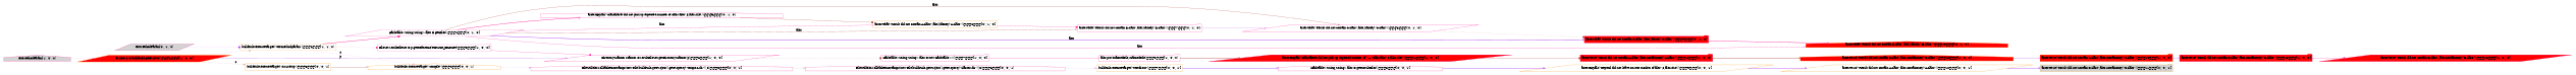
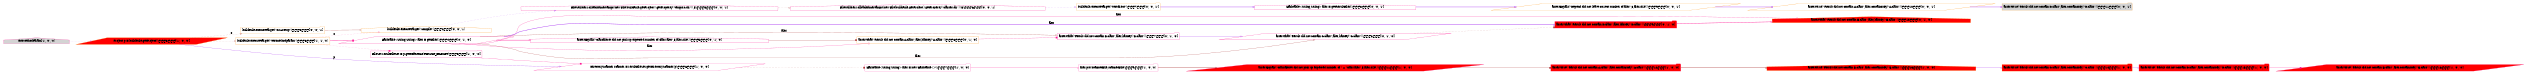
  digraph {
    rankdir=LR
    node [color=deeppink fillcolor=white shape=folder style=filled]
    edge [arrowhead=odot color=purple style=solid]
    n1 [label="files.put(scannedFile,scannedFile)@@@9@@@['1', '0', '0']"]
    n2 [fillcolor=red label="assertEquals(\"Classfileset did not pick up expected number of \" + \"class files\",5,files.size())@@@11@@@['1', '0', '0']" shape=parallelogram]
    n3 [fillcolor=red label="assertTrue(\"Result did not contain A.class\",files.containsKey(\"A.class\"))@@@12@@@['1', '0', '0']"]
    n4 [color=darkorange fillcolor=lightgray label="assertTrue(\"Result did not contain D.class\",files.containsKey(\"D.class\"))@@@11@@@['0', '0', '1']"]
    n5 [color=darkorange label="assertThat(\"Result did not contain A.class\",files,hasKey(\"A.class\"))@@@6@@@['0', '1', '0']"]
    n6 [label="assertThat(\"Result did not contain B.class\",files,hasKey(\"B.class\"))@@@7@@@['0', '1', '0']"]
    n7 [label="assertThat(\"Result did not contain C.class\",files,hasKey(\"C.class\"))@@@8@@@['0', '1', '0']" shape=parallelogram]
    n8 [label="FileUtilities.rollbackTimestamps(new File(buildRule.getProject().getProperty(\"classes.dir\")),5)@@@6@@@['0', '0', '1']" shape=house]
    n9 [color=darkorange label="buildRule.executeTarget(\"testdirect\")@@@7@@@['0', '0', '1']"]
    n10 [label="Hashtable<String,String> files = getResultFiles()@@@8@@@['0', '0', '1']" shape=house]
    n11 [color=darkorange label="buildRule.executeTarget(\"testmethodparam\")@@@3@@@['1', '1', '0']"]
    n12 [color=darkorange label="buildRule.executeTarget(\"compile\")@@@4@@@['0', '0', '1']" shape=house]
    n13 [label="Hashtable<String,String> files = getFiles()@@@4@@@['0', '1', '0']" shape=parallelogram]
    n14 [label="FileSet resultFileSet = p.getReference(RESULT_FILESET)@@@5@@@['1', '0', '0']"]
    n15 [label="FileUtilities.rollbackTimestamps(new File(buildRule.getProject().getProperty(\"tempsrc.dir\")),5)@@@5@@@['0', '0', '1']" shape=house]
    n16 [color=darkorange fillcolor=red label="assertThat(\"Result did not contain E.class\",files,hasKey(\"E.class\"))@@@10@@@['0', '1', '0']" shape=house]
    n17 [label="assertEquals(\"Classfileset did not pick up expected number of class files\",5,files.size())@@@5@@@['0', '1', '0']" shape=house]
    n18 [fillcolor=red label="assertThat(\"Result did not contain D.class\",files,hasKey(\"D.class\"))@@@9@@@['0', '1', '0']"]
    n19 [label="DirectoryScanner scanner = resultFileSet.getDirectoryScanner(p)@@@6@@@['1', '0', '0']" shape=parallelogram]
    n20 [label="Hashtable<String,String> files = new Hashtable<>()@@@7@@@['1', '0', '0']"]
    n21 [color=darkorange label="buildRule.executeTarget(\"src1setup\")@@@3@@@['0', '0', '1']"]
-   n22 [fillcolor=lightgray label="testMethodParam['0', '1', '0']" shape=parallelogram]
    n23 [color=darkorange label="assertEquals(\"Depend did not leave correct number of files\",3,files.size())@@@9@@@['0', '0', '1']" shape=parallelogram]
    n24 [color=darkorange fillcolor=red label="assertTrue(\"Result did not contain B.class\",files.containsKey(\"B.class\"))@@@13@@@['1', '0', '0']" shape=house]
    n25 [color=darkorange fillcolor=red label="assertTrue(\"Result did not contain C.class\",files.containsKey(\"C.class\"))@@@14@@@['1', '0', '0']"]
    n26 [color=darkorange label="assertTrue(\"Result did not contain A.class\",files.containsKey(\"A.class\"))@@@10@@@['0', '0', '1']" shape=parallelogram]
    n27 [fillcolor=red label="assertTrue(\"Result did not contain D.class\",files.containsKey(\"D.class\"))@@@15@@@['1', '0', '0']"]
    n28 [fillcolor=red label="assertTrue(\"Result did not contain E.class\",files.containsKey(\"E.class\"))@@@16@@@['1', '0', '0']" shape=parallelogram]
    n29 [color=darkorange fillcolor=red label="Project p = buildRule.getProject()@@@3@@@['1', '0', '0']" shape=parallelogram]
    n30 [fillcolor=lightgray label="testMethodParam['1', '0', '0']" shape=house]
    n1 -> n2 [color=brown style=bold]
    n2 -> n3 [arrowhead=box color=brown]
    n3 -> n24 [color=brown style=bold]
    n5 -> n6 [arrowhead=box color=deeppink]
    n6 -> n7 [arrowhead=onormal]
    n7 -> n18 [arrowhead=box color=brown style=dotted]
    n8 -> n9 [arrowhead=onormal style=dotted]
    n9 -> n10 [style=bold]
    n10 -> n23 [arrowhead=onormal style=bold]
    n11 -> n12 [color=deeppink label=0 style=dotted]
    n11 -> n13 [arrowhead=box color=deeppink style=bold]
    n11 -> n14 [arrowhead=box color=deeppink style=dotted]
    n12 -> n15 [arrowhead=onormal style=dotted]
    n13 -> n5 [color=deeppink label=files]
    n13 -> n6 [arrowhead=onormal color=brown label=files]
    n13 -> n7 [arrowhead=onormal color=brown label=files]
    n13 -> n16 [color=deeppink label=files]
    n13 -> n17 [color=deeppink style=bold]
    n13 -> n18 [label=files style=bold]
    n14 -> n19 [arrowhead=box color=deeppink]
    n15 -> n8 [color=brown style=dotted]
    n17 -> n5 [arrowhead=box color=brown]
    n18 -> n16 [color=deeppink style=bold]
    n19 -> n20 [arrowhead=box color=brown style=dotted]
    n20 -> n1 [color=deeppink]
    n21 -> n12 [color=brown]
-   n22 -> n11 [arrowhead=box style=dotted]
    n23 -> n26 [style=bold]
    n24 -> n25
    n25 -> n27
    n26 -> n4 [style=bold]
    n27 -> n28 [arrowhead=box color=deeppink]
    n29 -> n11 [color=brown style=dotted]
    n29 -> n19 [arrowhead=onormal label=p]
    n29 -> n21 [arrowhead=onormal color=brown label=0 style=dotted]
    n30 -> n29 [style=dotted]
  }
